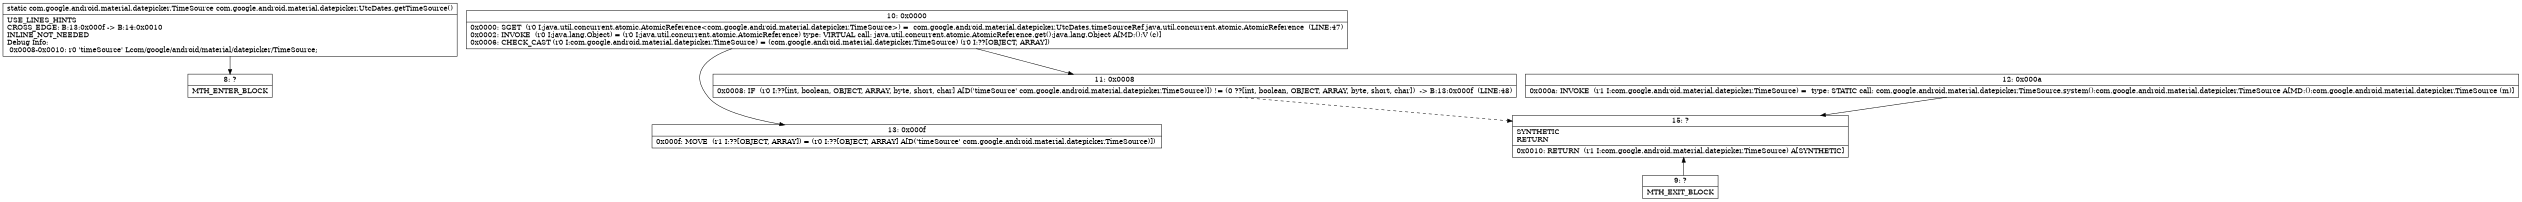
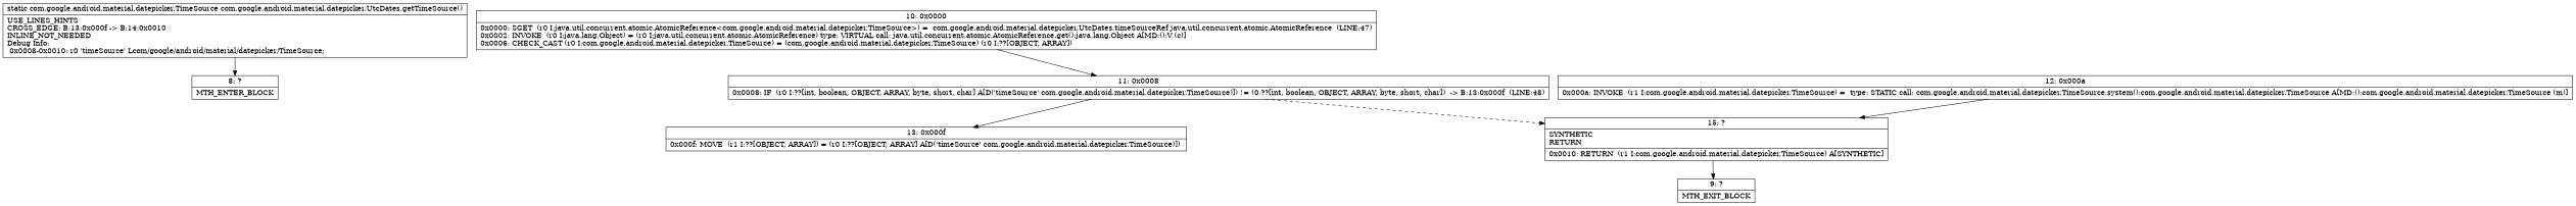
  digraph {
    node [shape=record]
    n1 [label="{8\:\ ?|MTH_ENTER_BLOCK\l}"]
    n2 [label="{10\:\ 0x0000|0x0000: SGET  (r0 I:java.util.concurrent.atomic.AtomicReference\<com.google.android.material.datepicker.TimeSource\>) =  com.google.android.material.datepicker.UtcDates.timeSourceRef java.util.concurrent.atomic.AtomicReference  (LINE:47)\l0x0002: INVOKE  (r0 I:java.lang.Object) = (r0 I:java.util.concurrent.atomic.AtomicReference) type: VIRTUAL call: java.util.concurrent.atomic.AtomicReference.get():java.lang.Object A[MD:():V (c)]\l0x0006: CHECK_CAST (r0 I:com.google.android.material.datepicker.TimeSource) = (com.google.android.material.datepicker.TimeSource) (r0 I:??[OBJECT, ARRAY]) \l}"]
    n3 [label="{11\:\ 0x0008|0x0008: IF  (r0 I:??[int, boolean, OBJECT, ARRAY, byte, short, char] A[D('timeSource' com.google.android.material.datepicker.TimeSource)]) != (0 ??[int, boolean, OBJECT, ARRAY, byte, short, char])  \-\> B:13:0x000f  (LINE:48)\l}"]
    n4 [label="{13\:\ 0x000f|0x000f: MOVE  (r1 I:??[OBJECT, ARRAY]) = (r0 I:??[OBJECT, ARRAY] A[D('timeSource' com.google.android.material.datepicker.TimeSource)]) \l}"]
    n5 [label="{15\:\ ?|SYNTHETIC\lRETURN\l|0x0010: RETURN  (r1 I:com.google.android.material.datepicker.TimeSource) A[SYNTHETIC]\l}"]
    n6 [label="{12\:\ 0x000a|0x000a: INVOKE  (r1 I:com.google.android.material.datepicker.TimeSource) =  type: STATIC call: com.google.android.material.datepicker.TimeSource.system():com.google.android.material.datepicker.TimeSource A[MD:():com.google.android.material.datepicker.TimeSource (m)]\l}"]
    n7 [label="{9\:\ ?|MTH_EXIT_BLOCK\l}"]
    n8 [label="{static com.google.android.material.datepicker.TimeSource com.google.android.material.datepicker.UtcDates.getTimeSource()  | USE_LINES_HINTS\lCROSS_EDGE: B:13:0x000f \-\> B:14:0x0010\lINLINE_NOT_NEEDED\lDebug Info:\l  0x0008\-0x0010: r0 'timeSource' Lcom\/google\/android\/material\/datepicker\/TimeSource;\l}"]
    n2 -> n3
-   n2 -> n4
+   n3 -> n4
    n3 -> n5 [style=dashed]
-   n7 -> n5
+   n5 -> n7
    n6 -> n5
    n8 -> n1
  }
